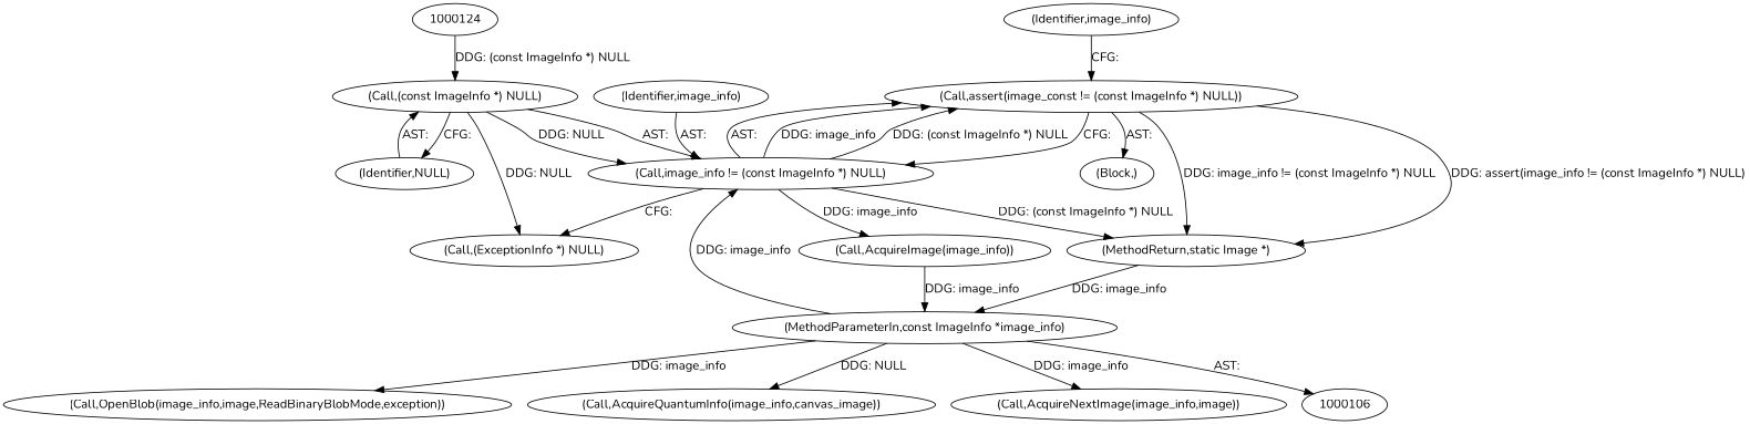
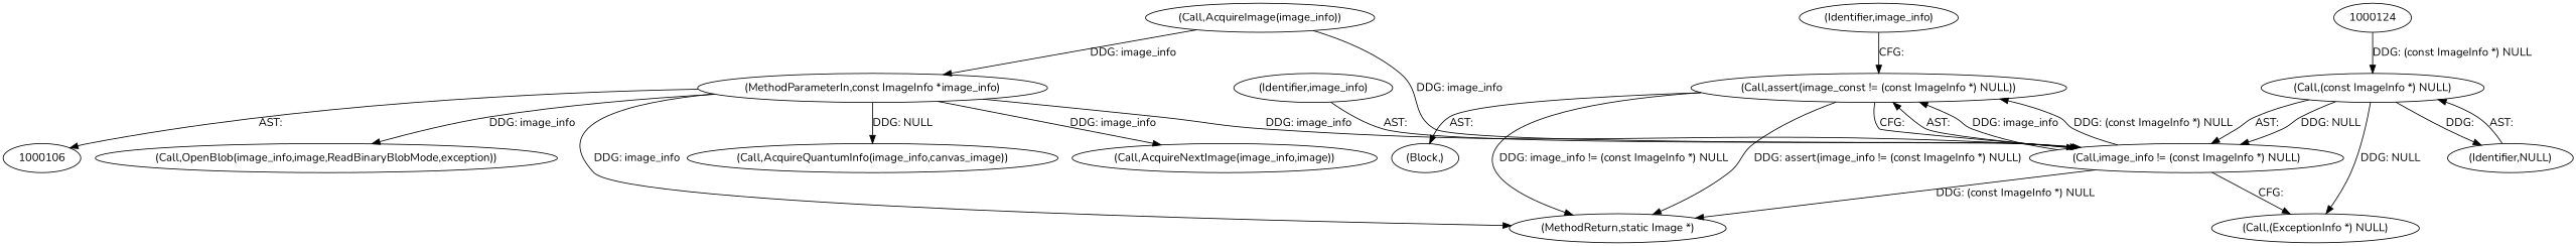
  digraph {
    fontname=Nunito
    node [fontname=Nunito]
    edge [fontname=Nunito]
    n1 [label="(Call,assert(image_const != (const ImageInfo *) NULL))"]
    n2 [label="(Call,image_info != (const ImageInfo *) NULL)"]
    n3 [label="(MethodReturn,static Image *)"]
    n4 [label="(Block,)"]
    n5 [label="(Call,AcquireImage(image_info))"]
    n6 [label="(Call,(ExceptionInfo *) NULL)"]
    n7 [label="(Call,(const ImageInfo *) NULL)"]
    n8 [label="(Identifier,NULL)"]
    n9 [label="(MethodParameterIn,const ImageInfo *image_info)"]
    n10 [label="(Call,OpenBlob(image_info,image,ReadBinaryBlobMode,exception))"]
    n11 [label="(Call,AcquireQuantumInfo(image_info,canvas_image))"]
    n12 [label="(Call,AcquireNextImage(image_info,image))"]
    1000106
    n14 [label="(Identifier,image_info)"]
    n15 [label="(Identifier,image_info)"]
    1000124
    n1 -> n2 [label="CFG: "]
    n1 -> n3 [label="DDG: image_info != (const ImageInfo *) NULL"]
    n1 -> n3 [label="DDG: assert(image_info != (const ImageInfo *) NULL)"]
    n1 -> n4 [label="AST: "]
    n2 -> n1 [label="AST: "]
    n2 -> n1 [label="DDG: image_info"]
    n2 -> n1 [label="DDG: (const ImageInfo *) NULL"]
    n2 -> n3 [label="DDG: (const ImageInfo *) NULL"]
-   n2 -> n5 [label="DDG: image_info"]
+   n5 -> n2 [label="DDG: image_info"]
    n2 -> n6 [label="CFG: "]
    n5 -> n9 [label="DDG: image_info"]
    n7 -> n2 [label="AST: "]
    n7 -> n2 [label="DDG: NULL"]
    n7 -> n6 [label="DDG: NULL"]
-   n7 -> n8 [label="CFG: "]
+   n7 -> n8 [label="DDG: "]
    n8 -> n7 [label="AST: "]
    n9 -> n2 [label="DDG: image_info"]
-   n3 -> n9 [label="DDG: image_info"]
+   n9 -> n3 [label="DDG: image_info"]
    n9 -> n10 [label="DDG: image_info"]
    n9 -> n11 [label="DDG: NULL"]
    n9 -> n12 [label="DDG: image_info"]
    n9 -> 1000106 [label="AST: "]
    n14 -> n2 [label="AST: "]
    n15 -> n1 [label="CFG: "]
    1000124 -> n7 [label="DDG: (const ImageInfo *) NULL"]
  }
